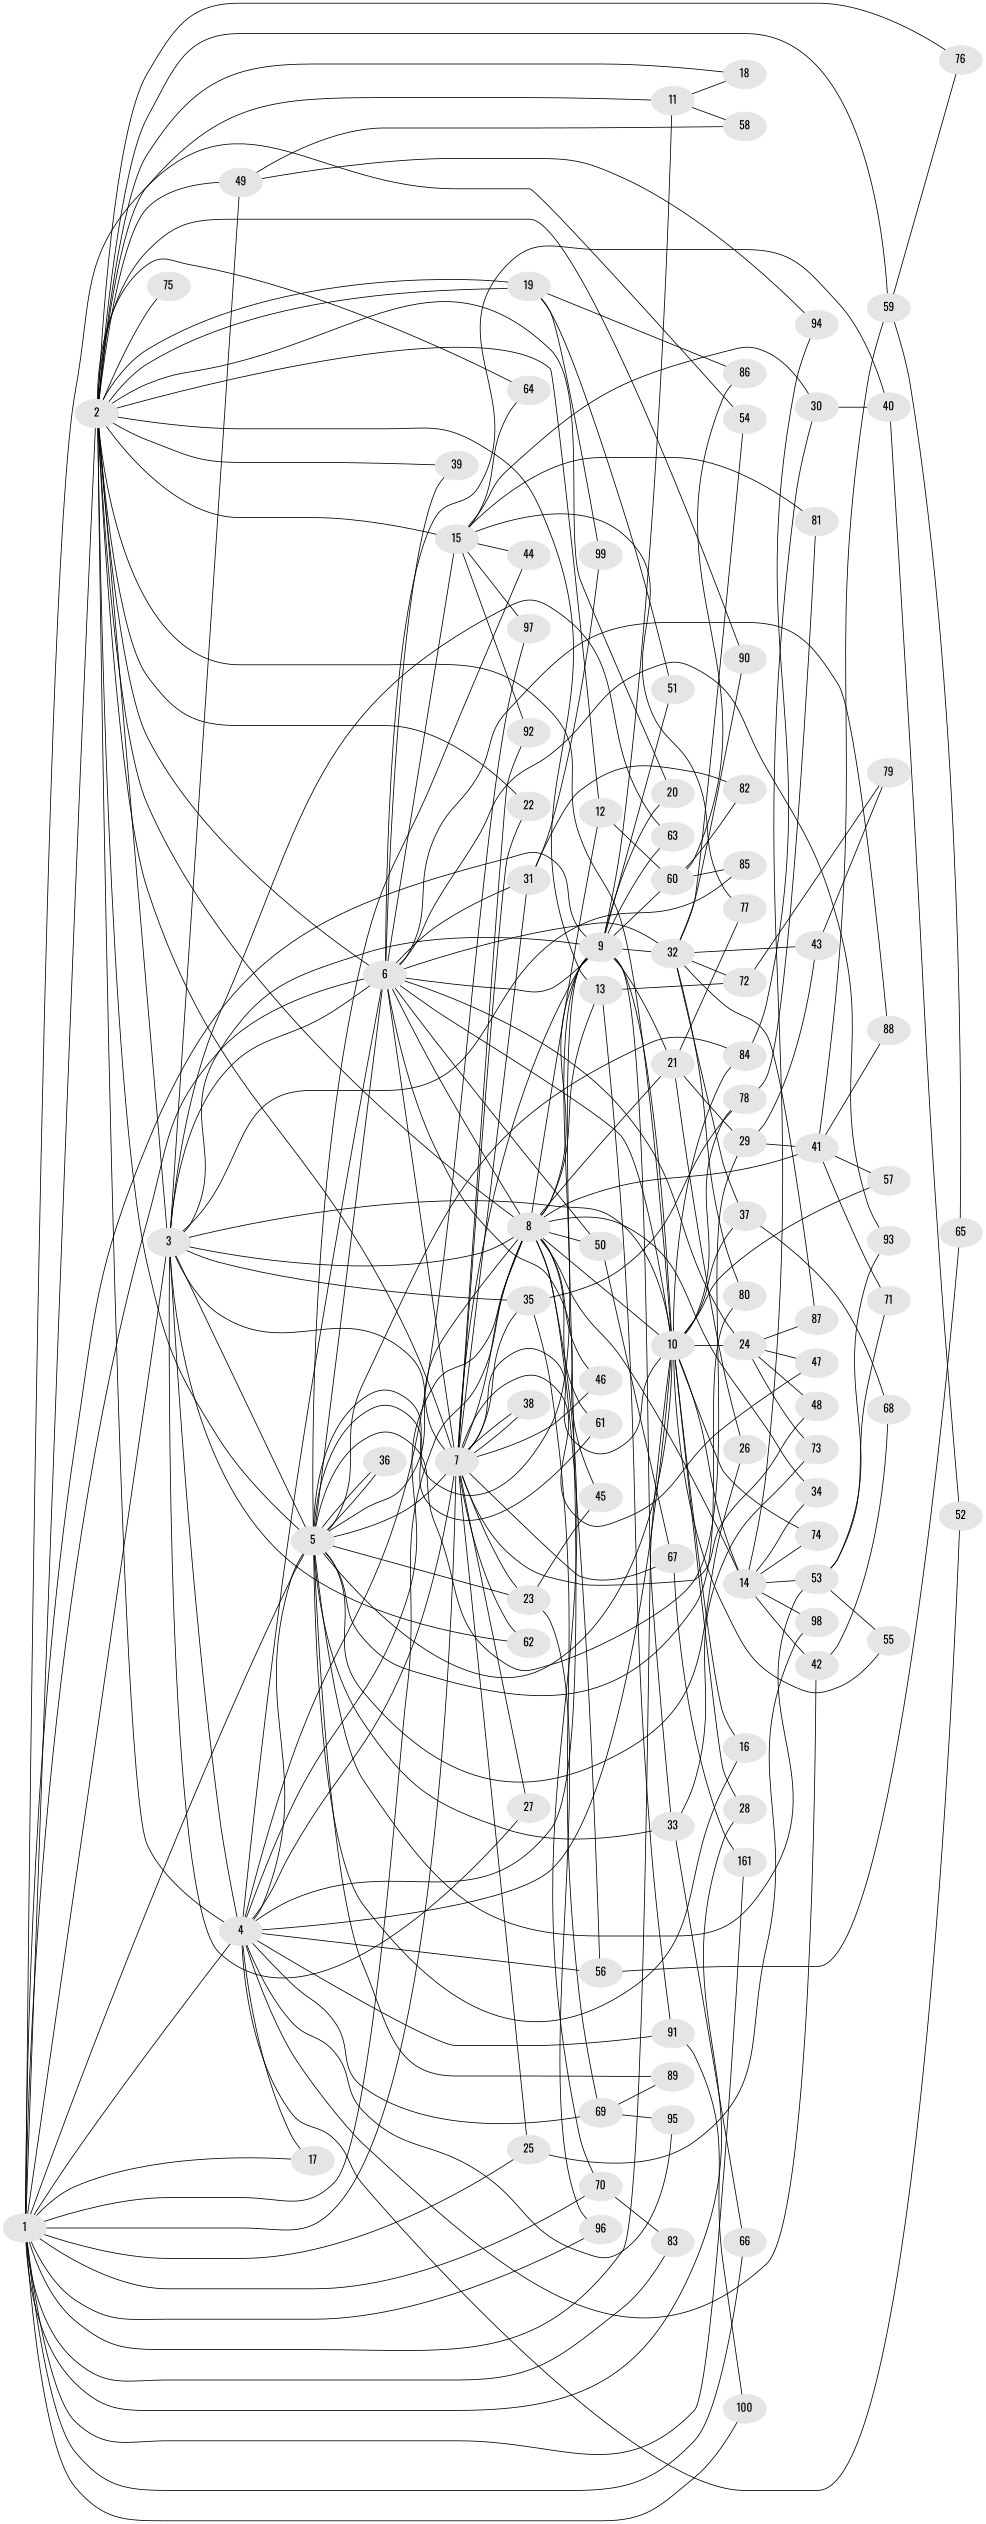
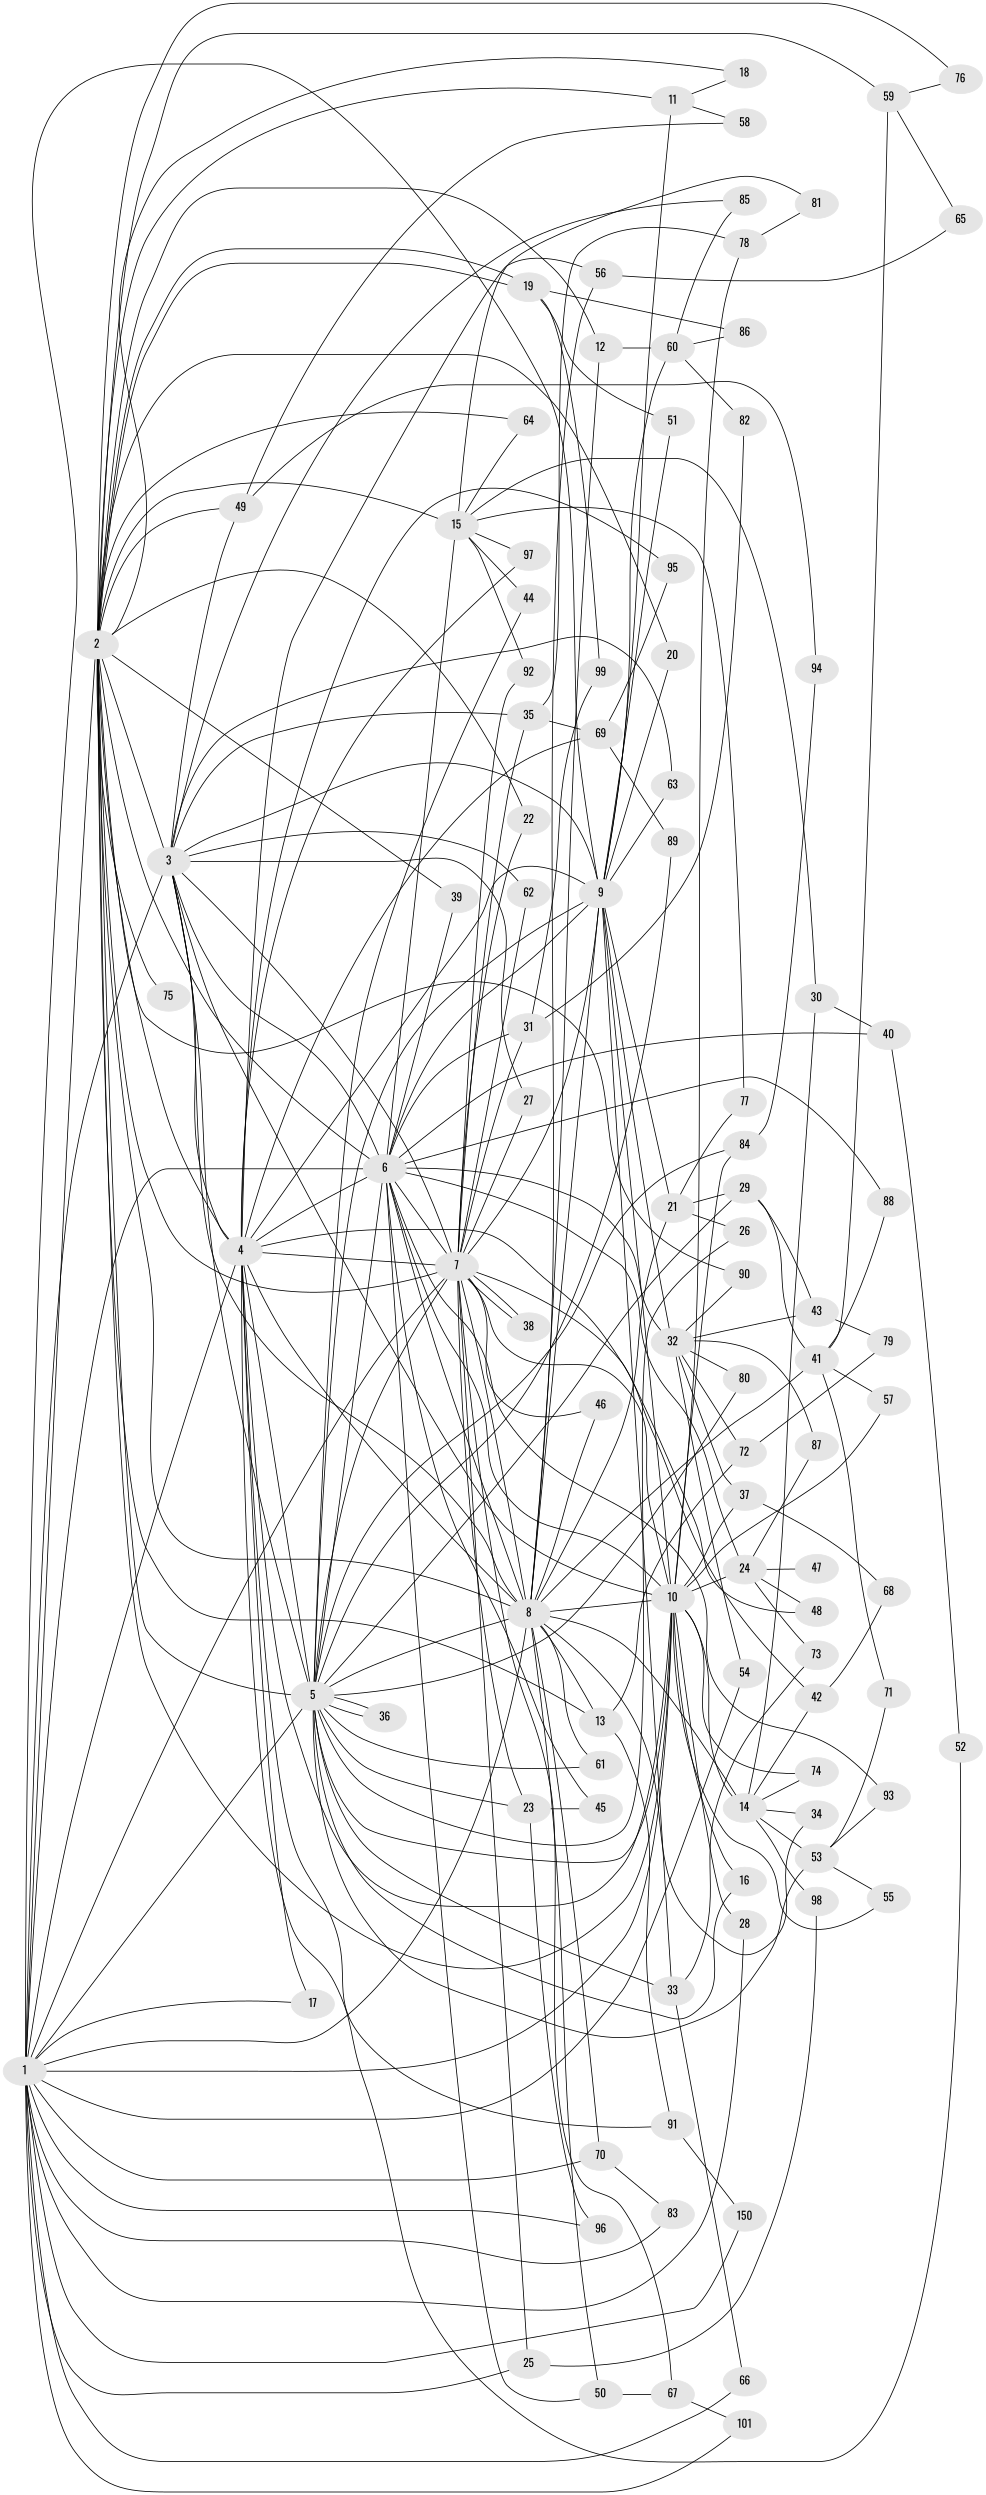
  graph {
    fontname=Oswald
    rankdir=LR
    node [color=gray90 fontname=Oswald style=filled]
    edge [fontname=Oswald]
    1
    2
    3
    4
    5
    6
    7
    8
    9
    10
    17
    25
    28
    54
    66
    70
    83
    96
-   100
-   101 [label=161]
+   100 [label=150]
+   101
    11
    12
    13
    15
    18
    19
    20
    22
    39
    49
    59
    64
    75
    76
    90
    27
    35
    62
    63
    85
    42
    52
    56
    69
    91
    95
    97
    16
    23
    26
    29
    33
    36
    44
    53
    61
    80
    84
    89
    24
    31
    32
    40
    45
    50
    88
    93
    38
    46
    47
    48
    67
    92
    14
    21
    34
    41
    51
    60
    37
    55
    57
    74
    78
    98
    58
    72
    30
    77
    81
    86
    99
    94
    65
    68
    43
    73
    71
    87
    82
    79
    1 -- 2
    1 -- 3
    1 -- 4
    1 -- 5
    1 -- 6
    1 -- 7
    1 -- 8
    1 -- 9
    1 -- 10
    1 -- 17
    1 -- 25
    1 -- 28
    1 -- 54
    1 -- 66
    1 -- 70
    1 -- 83
    1 -- 96
    1 -- 100
    1 -- 101
    2 -- 3
    2 -- 4
    2 -- 5
    2 -- 6
    2 -- 7
    2 -- 8
    2 -- 10
    2 -- 11
    2 -- 12
    2 -- 13
    2 -- 15
    2 -- 18
    2 -- 19
    2 -- 19
    2 -- 20
    2 -- 22
    2 -- 39
    2 -- 49
    2 -- 59
    2 -- 64
    2 -- 75
    2 -- 76
    2 -- 90
    3 -- 4
    3 -- 5
    3 -- 6
    3 -- 7
    3 -- 8
    3 -- 9
    3 -- 10
    3 -- 49
    3 -- 27
    3 -- 35
    3 -- 62
    3 -- 63
    3 -- 85
    4 -- 5
    4 -- 6
    4 -- 7
    4 -- 8
    4 -- 9
    4 -- 10
    4 -- 17
    4 -- 42
    4 -- 52
    4 -- 56
    4 -- 69
    4 -- 91
    4 -- 95
    4 -- 97
    5 -- 6
    5 -- 7
    5 -- 8
    5 -- 9
    5 -- 10
    5 -- 16
    5 -- 23
    5 -- 26
    5 -- 29
    5 -- 33
    5 -- 36
    5 -- 36
    5 -- 44
    5 -- 53
    5 -- 61
    5 -- 80
    5 -- 84
    5 -- 89
    6 -- 7
    6 -- 8
    6 -- 9
    6 -- 10
    6 -- 15
    6 -- 39
    6 -- 24
    6 -- 31
    6 -- 32
    6 -- 40
    6 -- 45
    6 -- 50
    6 -- 88
    6 -- 93
    7 -- 8
    7 -- 9
    7 -- 10
    7 -- 25
    7 -- 22
    7 -- 27
    7 -- 35
    7 -- 62
    7 -- 23
    7 -- 31
    7 -- 38
    7 -- 38
    7 -- 46
-   7 -- 47
    7 -- 48
    7 -- 67
    7 -- 92
    8 -- 9
    8 -- 10
    8 -- 70
    8 -- 12
    8 -- 13
    8 -- 56
    8 -- 61
    8 -- 50
    8 -- 46
    8 -- 14
    8 -- 21
    8 -- 34
    8 -- 41
    9 -- 10
    9 -- 11
    9 -- 20
    9 -- 63
    9 -- 33
    9 -- 32
    9 -- 21
    9 -- 51
    9 -- 60
    10 -- 28
    10 -- 16
    10 -- 84
    10 -- 24
    10 -- 14
    10 -- 37
    10 -- 55
    10 -- 57
    10 -- 74
    10 -- 78
    25 -- 98
    70 -- 83
    11 -- 18
    11 -- 58
    12 -- 60
    13 -- 91
    13 -- 72
    15 -- 64
    15 -- 97
    15 -- 44
    15 -- 92
    15 -- 30
    15 -- 77
    15 -- 81
    19 -- 51
    19 -- 86
    19 -- 99
    49 -- 58
    49 -- 94
    59 -- 76
    59 -- 65
    35 -- 69
    35 -- 78
    42 -- 68
    56 -- 65
    69 -- 95
    69 -- 89
    91 -- 100
    23 -- 96
    23 -- 45
    29 -- 41
    29 -- 43
    33 -- 66
    33 -- 73
    53 -- 93
    53 -- 55
    53 -- 71
    84 -- 94
    24 -- 47
    24 -- 48
    24 -- 73
    24 -- 87
    31 -- 99
    31 -- 82
    32 -- 54
    32 -- 90
    32 -- 80
    32 -- 37
    32 -- 72
    32 -- 43
    32 -- 87
    40 -- 52
    50 -- 67
    67 -- 101
    14 -- 42
    14 -- 53
    14 -- 34
    14 -- 74
    14 -- 98
    14 -- 30
    21 -- 26
    21 -- 29
    21 -- 77
    41 -- 59
    41 -- 88
    41 -- 57
    41 -- 71
    60 -- 85
    60 -- 86
    60 -- 82
    37 -- 68
    78 -- 81
    72 -- 79
    30 -- 40
    43 -- 79
  }
